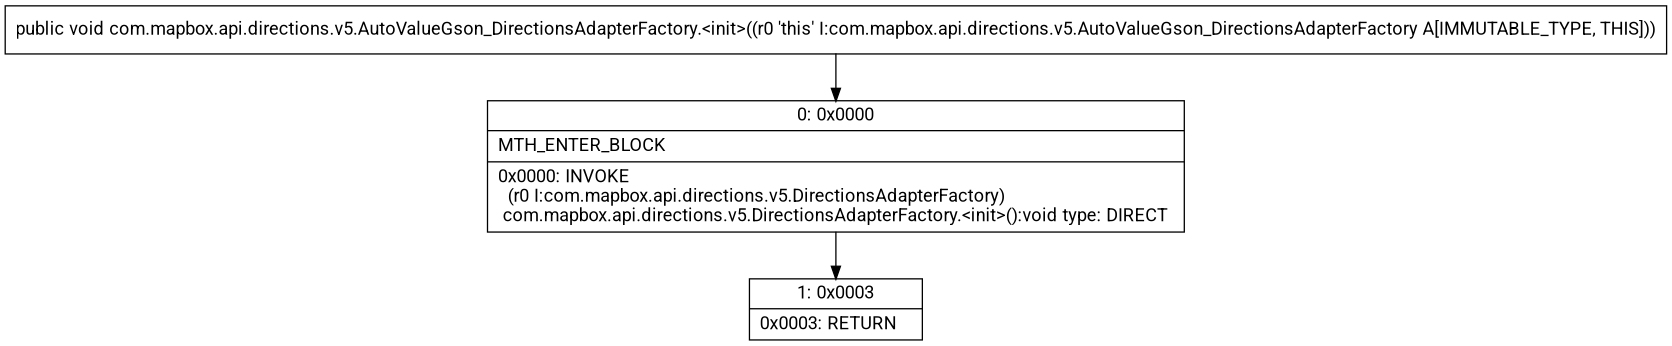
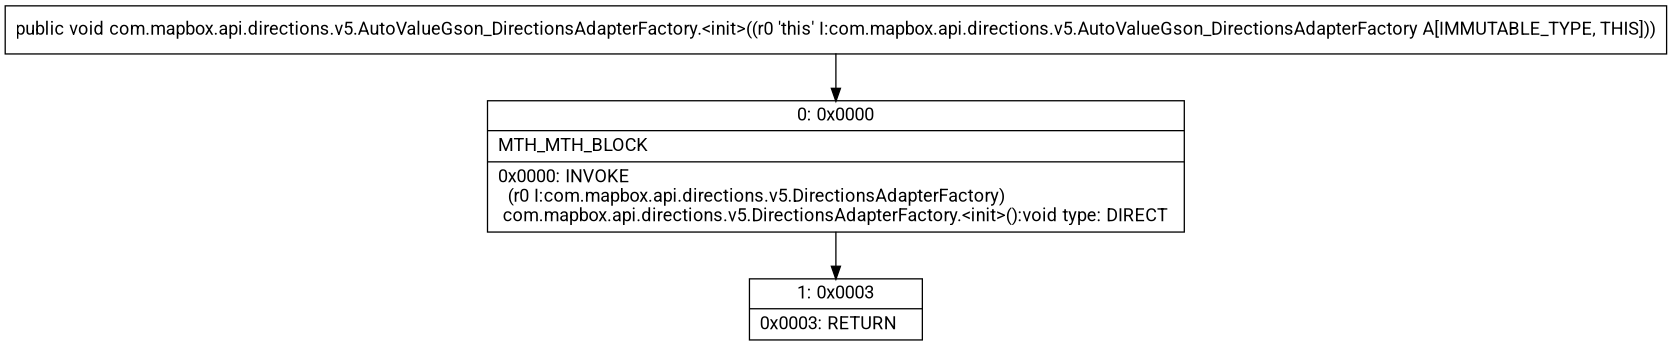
  digraph {
    fontname=Roboto
    node [shape=record fontname=Roboto]
    edge [fontname=Roboto]
-   n1 [label="{0\:\ 0x0000|MTH_ENTER_BLOCK\l|0x0000: INVOKE  \l  (r0 I:com.mapbox.api.directions.v5.DirectionsAdapterFactory)\l com.mapbox.api.directions.v5.DirectionsAdapterFactory.\<init\>():void type: DIRECT \l}"]
+   n1 [label="{0\:\ 0x0000|MTH_MTH_BLOCK\l|0x0000: INVOKE  \l  (r0 I:com.mapbox.api.directions.v5.DirectionsAdapterFactory)\l com.mapbox.api.directions.v5.DirectionsAdapterFactory.\<init\>():void type: DIRECT \l}"]
    n2 [label="{1\:\ 0x0003|0x0003: RETURN   \l}"]
    n3 [label="{public void com.mapbox.api.directions.v5.AutoValueGson_DirectionsAdapterFactory.\<init\>((r0 'this' I:com.mapbox.api.directions.v5.AutoValueGson_DirectionsAdapterFactory A[IMMUTABLE_TYPE, THIS])) }"]
    n1 -> n2
    n3 -> n1
  }
